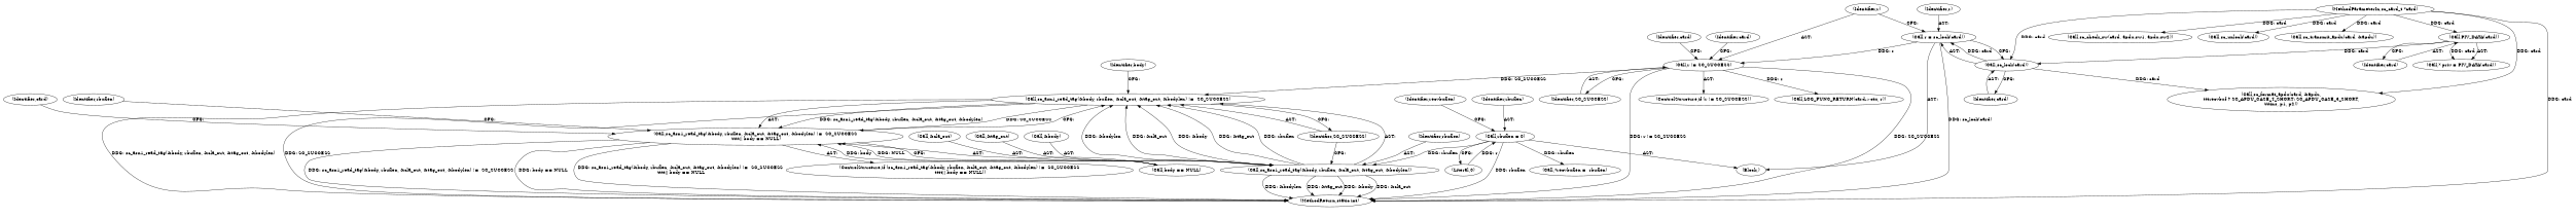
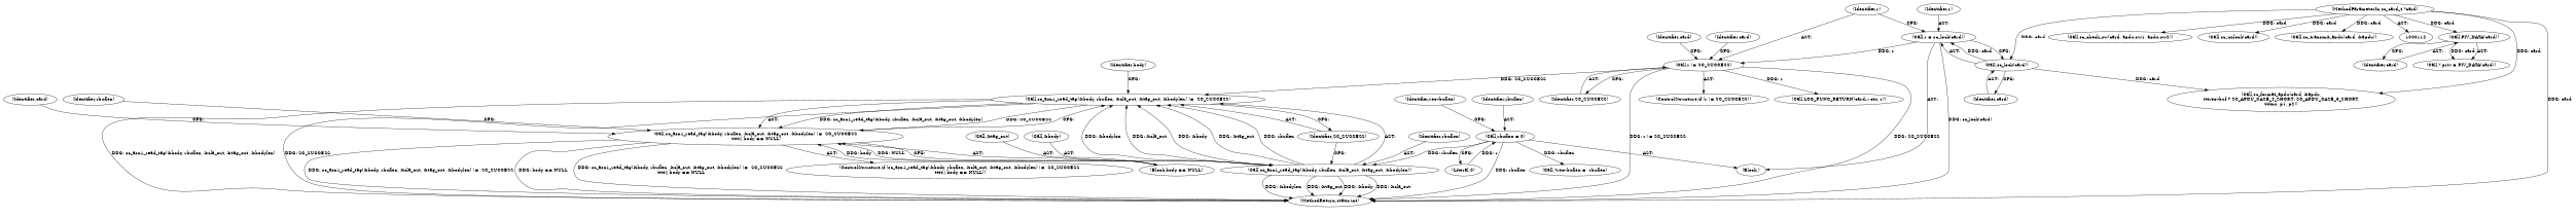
  digraph {
    n1 [label="(Call,sc_asn1_read_tag(&body, rbuflen, &cla_out, &tag_out, &bodylen) !=  SC_SUCCESS)"]
    n2 [label="(Call,sc_asn1_read_tag(&body, rbuflen, &cla_out, &tag_out, &bodylen) !=  SC_SUCCESS\n \t\t\t\t|| body == NULL)"]
    n3 [label="(Identifier,SC_SUCCESS)"]
    n4 [label="(MethodReturn,static int)"]
    n5 [label="(ControlStructure,if (sc_asn1_read_tag(&body, rbuflen, &cla_out, &tag_out, &bodylen) !=  SC_SUCCESS\n \t\t\t\t|| body == NULL))"]
-   n6 [label="(Call,body == NULL)"]
+   n6 [label="(Block,body == NULL)"]
    n7 [label="(Call,sc_asn1_read_tag(&body, rbuflen, &cla_out, &tag_out, &bodylen))"]
    n8 [label="(Call,rbuflen = 0)"]
    n9 [label="(Call,*recvbuflen =  rbuflen)"]
    n10 [label="(Block,)"]
    n11 [label="(Literal,0)"]
    n12 [label="(Call,r != SC_SUCCESS)"]
    n13 [label="(ControlStructure,if (r != SC_SUCCESS))"]
    n14 [label="(Call,LOG_FUNC_RETURN(card->ctx, r))"]
    n15 [label="(Identifier,SC_SUCCESS)"]
    n16 [label="(Call,r = sc_lock(card))"]
    n17 [label="(Call,sc_lock(card))"]
    n18 [label="(Identifier,card)"]
    n19 [label="(Call,sc_format_apdu(card, &apdu,\n\t\t\trecvbuf ? SC_APDU_CASE_4_SHORT: SC_APDU_CASE_3_SHORT,\n\t\t\tins, p1, p2))"]
    n20 [label="(Call,PIV_DATA(card))"]
    n21 [label="(Call,* priv = PIV_DATA(card))"]
    n22 [label="(Identifier,card)"]
    n23 [label="(MethodParameterIn,sc_card_t *card)"]
    n24 [label="(Call,sc_check_sw(card, apdu.sw1, apdu.sw2))"]
    n25 [label="(Call,sc_unlock(card))"]
    n26 [label="(Call,sc_transmit_apdu(card, &apdu))"]
+   1000112
    n28 [label="(Identifier,body)"]
    n29 [label="(Identifier,rbuflen)"]
    n30 [label="(Identifier,rbuflen)"]
-   n31 [label="(Call,&cla_out)"]
    n32 [label="(Identifier,r)"]
    n33 [label="(Identifier,r)"]
    n34 [label="(Identifier,rbuflen)"]
    n35 [label="(Call,&tag_out)"]
    n36 [label="(Identifier,card)"]
    n37 [label="(Identifier,card)"]
    n38 [label="(Identifier,card)"]
    n39 [label="(Identifier,recvbuflen)"]
    n40 [label="(Call,&body)"]
    n1 -> n2 [label="AST: "]
    n1 -> n2 [label="DDG: sc_asn1_read_tag(&body, rbuflen, &cla_out, &tag_out, &bodylen)"]
    n1 -> n2 [label="DDG: SC_SUCCESS"]
    n1 -> n3 [label="CFG: "]
    n1 -> n4 [label="DDG: sc_asn1_read_tag(&body, rbuflen, &cla_out, &tag_out, &bodylen)"]
    n1 -> n4 [label="DDG: SC_SUCCESS"]
    n2 -> n1 [label="CFG: "]
    n2 -> n4 [label="DDG: body == NULL"]
    n2 -> n4 [label="DDG: sc_asn1_read_tag(&body, rbuflen, &cla_out, &tag_out, &bodylen) !=  SC_SUCCESS\n \t\t\t\t|| body == NULL"]
    n2 -> n4 [label="DDG: sc_asn1_read_tag(&body, rbuflen, &cla_out, &tag_out, &bodylen) !=  SC_SUCCESS"]
    n2 -> n5 [label="AST: "]
    n2 -> n6 [label="CFG: "]
    n3 -> n1 [label="AST: "]
    n3 -> n7 [label="CFG: "]
    n6 -> n2 [label="AST: "]
    n6 -> n2 [label="DDG: body"]
    n6 -> n2 [label="DDG: NULL"]
    n7 -> n1 [label="AST: "]
    n7 -> n1 [label="DDG: &bodylen"]
    n7 -> n1 [label="DDG: &cla_out"]
    n7 -> n1 [label="DDG: &body"]
    n7 -> n1 [label="DDG: &tag_out"]
    n7 -> n1 [label="DDG: rbuflen"]
    n7 -> n4 [label="DDG: &body"]
    n7 -> n4 [label="DDG: &cla_out"]
    n7 -> n4 [label="DDG: &bodylen"]
    n7 -> n4 [label="DDG: &tag_out"]
    n8 -> n4 [label="DDG: rbuflen"]
    n8 -> n7 [label="DDG: rbuflen"]
    n8 -> n9 [label="DDG: rbuflen"]
    n8 -> n10 [label="AST: "]
    n8 -> n11 [label="CFG: "]
    n11 -> n8 [label="DDG: r"]
    n12 -> n1 [label="DDG: SC_SUCCESS"]
    n12 -> n4 [label="DDG: r != SC_SUCCESS"]
    n12 -> n4 [label="DDG: SC_SUCCESS"]
    n12 -> n13 [label="AST: "]
    n12 -> n14 [label="DDG: r"]
    n12 -> n15 [label="CFG: "]
    n15 -> n12 [label="AST: "]
    n16 -> n4 [label="DDG: sc_lock(card)"]
    n16 -> n10 [label="AST: "]
    n16 -> n12 [label="DDG: r"]
    n16 -> n17 [label="CFG: "]
    n17 -> n16 [label="AST: "]
    n17 -> n16 [label="DDG: card"]
    n17 -> n18 [label="CFG: "]
    n17 -> n19 [label="DDG: card"]
    n18 -> n17 [label="AST: "]
-   n20 -> n17 [label="DDG: card"]
    n20 -> n21 [label="AST: "]
    n20 -> n21 [label="DDG: card"]
    n20 -> n22 [label="CFG: "]
    n22 -> n20 [label="AST: "]
    n23 -> n4 [label="DDG: card"]
    n23 -> n17 [label="DDG: card"]
    n23 -> n19 [label="DDG: card"]
    n23 -> n20 [label="DDG: card"]
    n23 -> n24 [label="DDG: card"]
    n23 -> n25 [label="DDG: card"]
    n23 -> n26 [label="DDG: card"]
+   n23 -> 1000112 [label="AST: "]
    n28 -> n1 [label="CFG: "]
    n29 -> n7 [label="AST: "]
    n30 -> n8 [label="AST: "]
-   n31 -> n7 [label="AST: "]
    n32 -> n12 [label="AST: "]
    n32 -> n16 [label="CFG: "]
    n33 -> n16 [label="AST: "]
    n34 -> n2 [label="CFG: "]
    n35 -> n7 [label="AST: "]
    n36 -> n12 [label="CFG: "]
    n37 -> n2 [label="CFG: "]
    n38 -> n12 [label="CFG: "]
    n39 -> n8 [label="CFG: "]
    n40 -> n7 [label="AST: "]
  }
